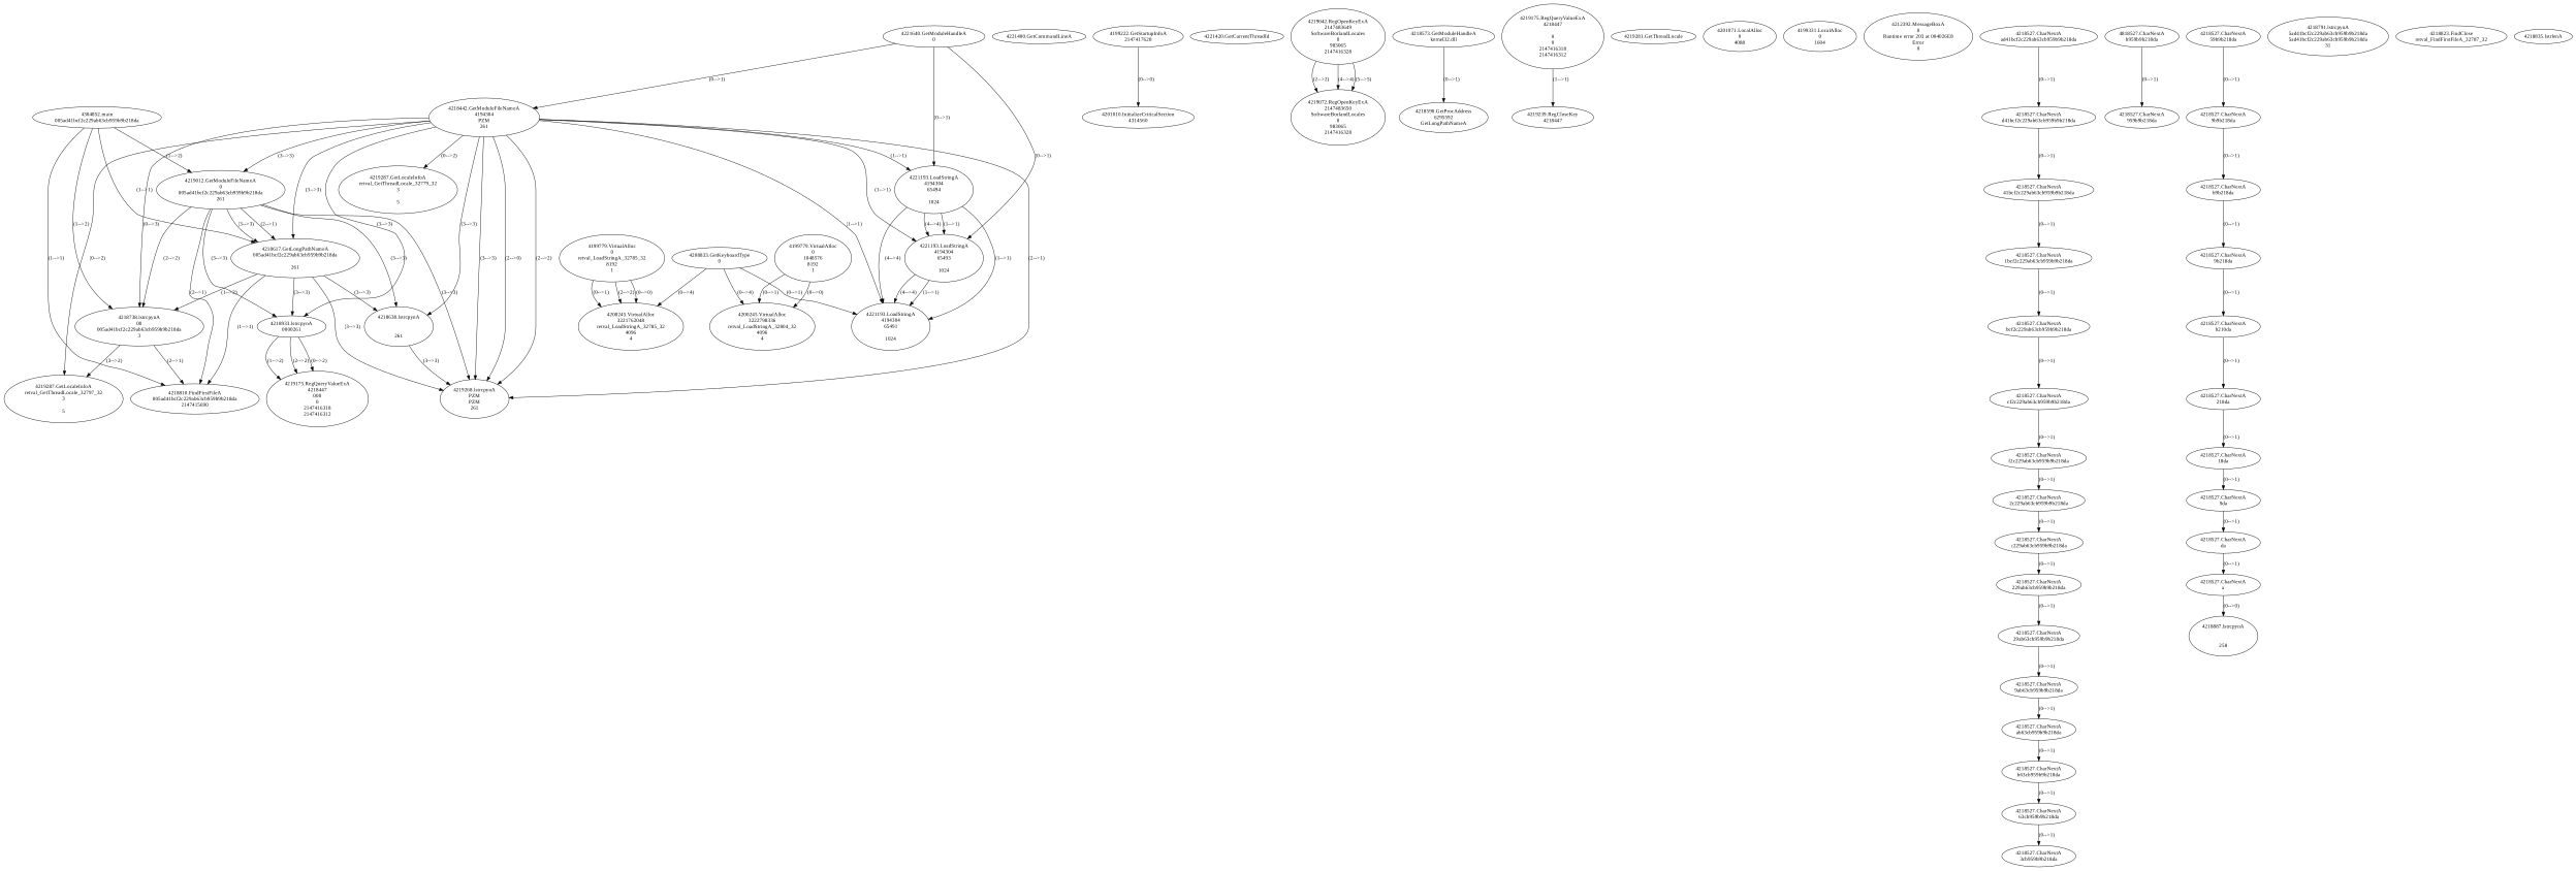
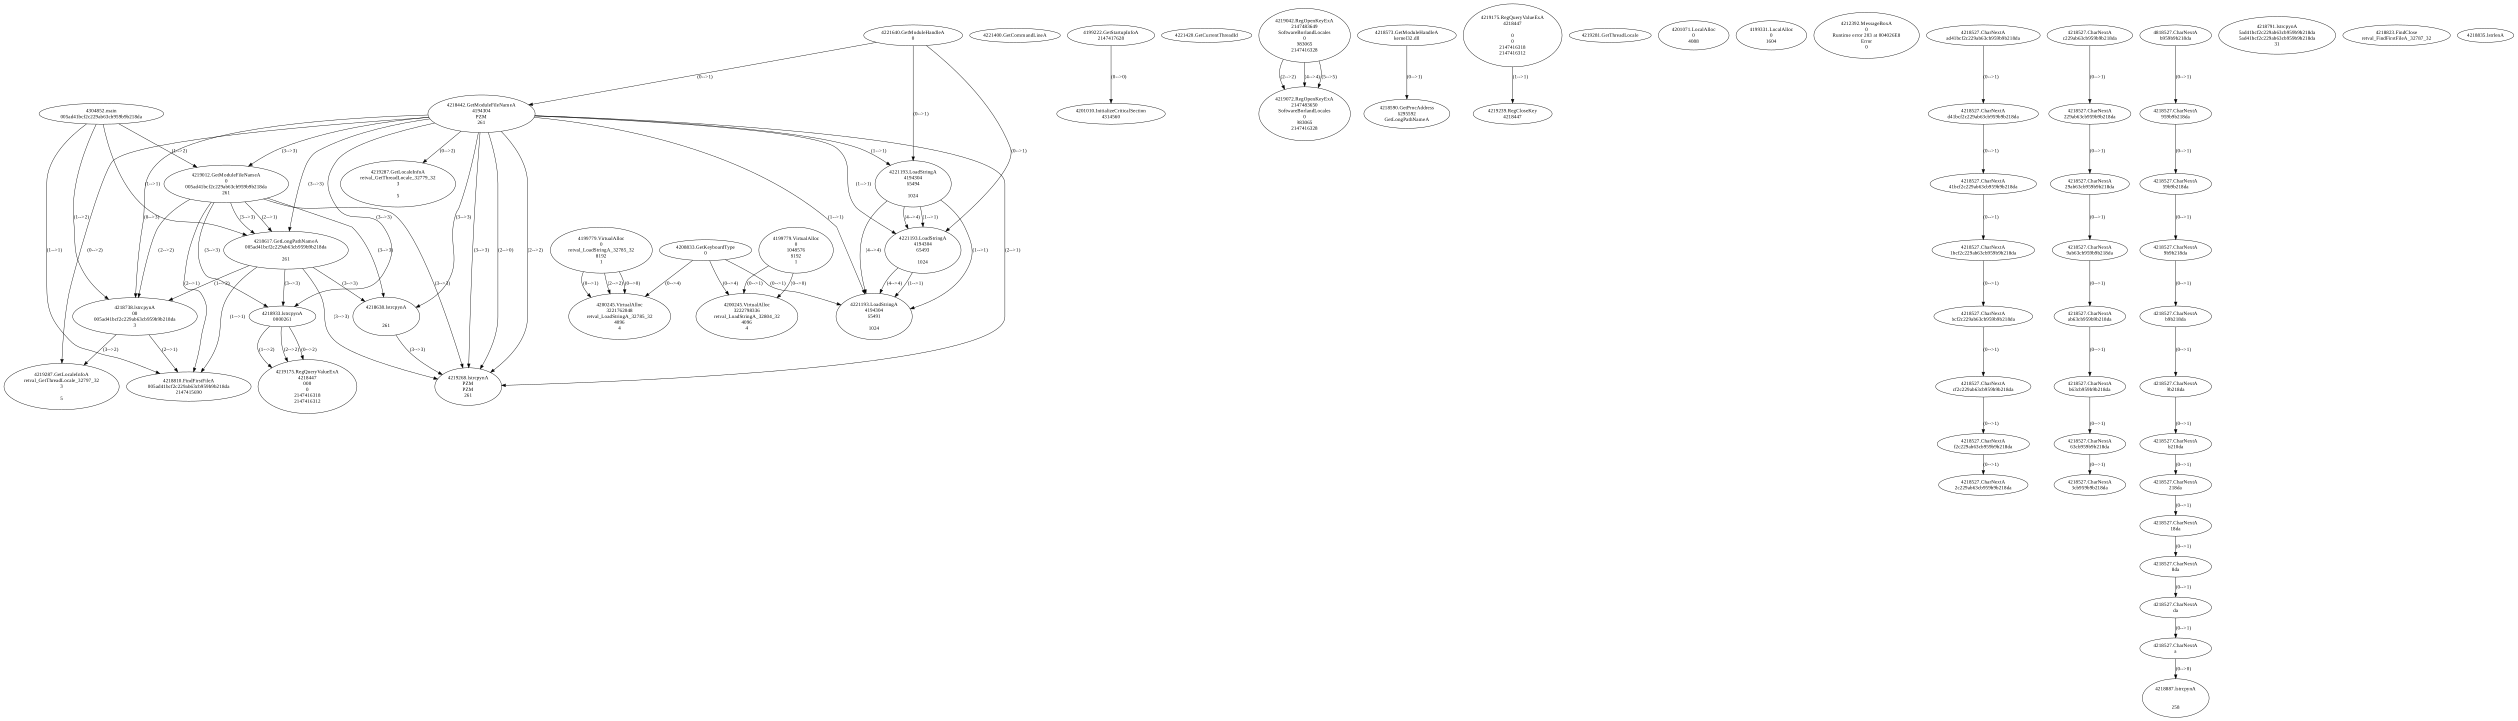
  digraph {
    fontname="Liberation Serif"
    node [fontname="Liberation Serif"]
    edge [fontname="Liberation Serif"]
    n1 [label="4304852.main\n005ad41bcf2c229ab63cb959b9b218da"]
    n2 [label="4219012.GetModuleFileNameA\n0\n005ad41bcf2c229ab63cb959b9b218da\n261"]
    n3 [label="4218617.GetLongPathNameA\n005ad41bcf2c229ab63cb959b9b218da\n\n261"]
    n4 [label="4218738.lstrcpynA\n00\n005ad41bcf2c229ab63cb959b9b218da\n3"]
    n5 [label="4218810.FindFirstFileA\n005ad41bcf2c229ab63cb959b9b218da\n2147415690"]
    n6 [label="4218638.lstrcpynA\n\n\n261"]
    n7 [label="4219268.lstrcpynA\nPZM\nPZM\n261"]
    n8 [label="4218933.lstrcpynA\n0000261"]
    n9 [label="4219287.GetLocaleInfoA\nretval_GetThreadLocale_32797_32\n3\n\n5"]
    n10 [label="4221640.GetModuleHandleA\n0"]
    n11 [label="4218442.GetModuleFileNameA\n4194304\nPZM\n261"]
    n12 [label="4221193.LoadStringA\n4194304\n65494\n\n1024"]
    n13 [label="4221193.LoadStringA\n4194304\n65493\n\n1024"]
    n14 [label="4221193.LoadStringA\n4194304\n65491\n\n1024"]
    n15 [label="4219287.GetLocaleInfoA\nretval_GetThreadLocale_32779_32\n3\n\n5"]
    n16 [label="4208833.GetKeyboardType\n0"]
    n17 [label="4200245.VirtualAlloc\n3221762048\nretval_LoadStringA_32785_32\n4096\n4"]
    n18 [label="4200245.VirtualAlloc\n3222798336\nretval_LoadStringA_32804_32\n4096\n4"]
    n19 [label="4221400.GetCommandLineA\n"]
    n20 [label="4199222.GetStartupInfoA\n2147417628"]
    n21 [label="4201010.InitializeCriticalSection\n4314560"]
    n22 [label="4221420.GetCurrentThreadId\n"]
    n23 [label="4219175.RegQueryValueExA\n4218447\n000\n0\n2147416318\n2147416312"]
    n24 [label="4219042.RegOpenKeyExA\n2147483649\nSoftware\Borland\Locales\n0\n983065\n2147416328"]
    n25 [label="4219072.RegOpenKeyExA\n2147483650\nSoftware\Borland\Locales\n0\n983065\n2147416328"]
    n26 [label="4218573.GetModuleHandleA\nkernel32.dll"]
    n27 [label="4218590.GetProcAddress\n6295592\nGetLongPathNameA"]
    n28 [label="4219175.RegQueryValueExA\n4218447\n\n0\n0\n2147416318\n2147416312"]
    n29 [label="4219239.RegCloseKey\n4218447"]
    n30 [label="4219281.GetThreadLocale\n"]
    n31 [label="4201071.LocalAlloc\n0\n4088"]
    n32 [label="4199779.VirtualAlloc\n0\nretval_LoadStringA_32785_32\n8192\n1"]
    n33 [label="4199331.LocalAlloc\n0\n1604"]
    n34 [label="4212392.MessageBoxA\n0\nRuntime error 203 at 004026E8\nError\n0"]
    n35 [label="4218527.CharNextA\nad41bcf2c229ab63cb959b9b218da"]
    n36 [label="4218527.CharNextA\nd41bcf2c229ab63cb959b9b218da"]
    n37 [label="4218527.CharNextA\n41bcf2c229ab63cb959b9b218da"]
    n38 [label="4218527.CharNextA\n1bcf2c229ab63cb959b9b218da"]
    n39 [label="4218527.CharNextA\nbcf2c229ab63cb959b9b218da"]
    n40 [label="4218527.CharNextA\ncf2c229ab63cb959b9b218da"]
    n41 [label="4218527.CharNextA\nf2c229ab63cb959b9b218da"]
    n42 [label="4218527.CharNextA\n2c229ab63cb959b9b218da"]
    n43 [label="4218527.CharNextA\nc229ab63cb959b9b218da"]
    n44 [label="4218527.CharNextA\n229ab63cb959b9b218da"]
    n45 [label="4218527.CharNextA\n29ab63cb959b9b218da"]
    n46 [label="4218527.CharNextA\n9ab63cb959b9b218da"]
    n47 [label="4218527.CharNextA\nab63cb959b9b218da"]
    n48 [label="4218527.CharNextA\nb63cb959b9b218da"]
    n49 [label="4218527.CharNextA\n63cb959b9b218da"]
    n50 [label="4218527.CharNextA\n3cb959b9b218da"]
    n51 [label="4818527.CharNextA\nb959b9b218da"]
    n52 [label="4218527.CharNextA\n959b9b218da"]
    n53 [label="4218527.CharNextA\n59b9b218da"]
    n54 [label="4218527.CharNextA\n9b9b218da"]
    n55 [label="4218527.CharNextA\nb9b218da"]
    n56 [label="4218527.CharNextA\n9b218da"]
    n57 [label="4218527.CharNextA\nb210da"]
    n58 [label="4218527.CharNextA\n218da"]
    n59 [label="4218527.CharNextA\n18da"]
    n60 [label="4218527.CharNextA\n8da"]
    n61 [label="4218527.CharNextA\nda"]
    n62 [label="4218527.CharNextA\na"]
    n63 [label="4218887.lstrcpynA\n\n\n258"]
    n64 [label="4218791.lstrcpynA\n5ad41bcf2c229ab63cb959b9b218da\n5ad41bcf2c229ab63cb959b9b218da\n31"]
    n65 [label="4218823.FindClose\nretval_FindFirstFileA_32787_32"]
    n66 [label="4218835.lstrlenA\n"]
    n67 [label="4199779.VirtualAlloc\n0\n1048576\n8192\n1"]
    n1 -> n2 [label="(1-->2)"]
    n1 -> n3 [label="(1-->1)"]
    n1 -> n4 [label="(1-->2)"]
    n1 -> n5 [label="(1-->1)"]
    n2 -> n3 [label="(2-->1)"]
    n2 -> n3 [label="(3-->3)"]
    n2 -> n4 [label="(2-->2)"]
    n2 -> n5 [label="(2-->1)"]
    n2 -> n6 [label="(3-->3)"]
    n2 -> n7 [label="(3-->3)"]
    n2 -> n8 [label="(3-->3)"]
    n3 -> n4 [label="(1-->2)"]
    n3 -> n5 [label="(1-->1)"]
    n3 -> n6 [label="(3-->3)"]
    n3 -> n7 [label="(3-->3)"]
    n3 -> n8 [label="(3-->3)"]
    n4 -> n5 [label="(2-->1)"]
    n4 -> n9 [label="(3-->2)"]
    n6 -> n7 [label="(3-->3)"]
    n8 -> n23 [label="(1-->2)"]
    n8 -> n23 [label="(2-->2)"]
    n8 -> n23 [label="(0-->2)"]
    n10 -> n11 [label="(0-->1)"]
    n10 -> n12 [label="(0-->1)"]
    n10 -> n13 [label="(0-->1)"]
    n11 -> n2 [label="(3-->3)"]
    n11 -> n3 [label="(3-->3)"]
    n11 -> n4 [label="(0-->3)"]
    n11 -> n6 [label="(3-->3)"]
    n11 -> n7 [label="(2-->1)"]
    n11 -> n7 [label="(2-->2)"]
    n11 -> n7 [label="(3-->3)"]
    n11 -> n7 [label="(2-->0)"]
    n11 -> n8 [label="(3-->3)"]
    n11 -> n9 [label="(0-->2)"]
    n11 -> n12 [label="(1-->1)"]
    n11 -> n13 [label="(1-->1)"]
    n11 -> n14 [label="(1-->1)"]
    n11 -> n15 [label="(0-->2)"]
    n12 -> n13 [label="(1-->1)"]
    n12 -> n13 [label="(4-->4)"]
    n12 -> n14 [label="(1-->1)"]
    n12 -> n14 [label="(4-->4)"]
    n13 -> n14 [label="(1-->1)"]
    n13 -> n14 [label="(4-->4)"]
    n16 -> n14 [label="(0-->1)"]
    n16 -> n17 [label="(0-->4)"]
    n16 -> n18 [label="(0-->4)"]
    n20 -> n21 [label="(0-->0)"]
    n24 -> n25 [label="(2-->2)"]
    n24 -> n25 [label="(4-->4)"]
    n24 -> n25 [label="(5-->5)"]
    n26 -> n27 [label="(0-->1)"]
    n28 -> n29 [label="(1-->1)"]
    n32 -> n17 [label="(0-->1)"]
    n32 -> n17 [label="(2-->2)"]
    n32 -> n17 [label="(0-->0)"]
    n35 -> n36 [label="(0-->1)"]
    n36 -> n37 [label="(0-->1)"]
    n37 -> n38 [label="(0-->1)"]
    n38 -> n39 [label="(0-->1)"]
    n39 -> n40 [label="(0-->1)"]
    n40 -> n41 [label="(0-->1)"]
    n41 -> n42 [label="(0-->1)"]
-   n42 -> n43 [label="(0-->1)"]
    n43 -> n44 [label="(0-->1)"]
    n44 -> n45 [label="(0-->1)"]
    n45 -> n46 [label="(0-->1)"]
    n46 -> n47 [label="(0-->1)"]
    n47 -> n48 [label="(0-->1)"]
    n48 -> n49 [label="(0-->1)"]
    n49 -> n50 [label="(0-->1)"]
    n51 -> n52 [label="(0-->1)"]
+   n52 -> n53 [label="(0-->1)"]
    n53 -> n54 [label="(0-->1)"]
    n54 -> n55 [label="(0-->1)"]
    n55 -> n56 [label="(0-->1)"]
    n56 -> n57 [label="(0-->1)"]
    n57 -> n58 [label="(0-->1)"]
    n58 -> n59 [label="(0-->1)"]
    n59 -> n60 [label="(0-->1)"]
    n60 -> n61 [label="(0-->1)"]
    n61 -> n62 [label="(0-->1)"]
    n62 -> n63 [label="(0-->0)"]
    n67 -> n18 [label="(0-->1)"]
    n67 -> n18 [label="(0-->0)"]
  }
